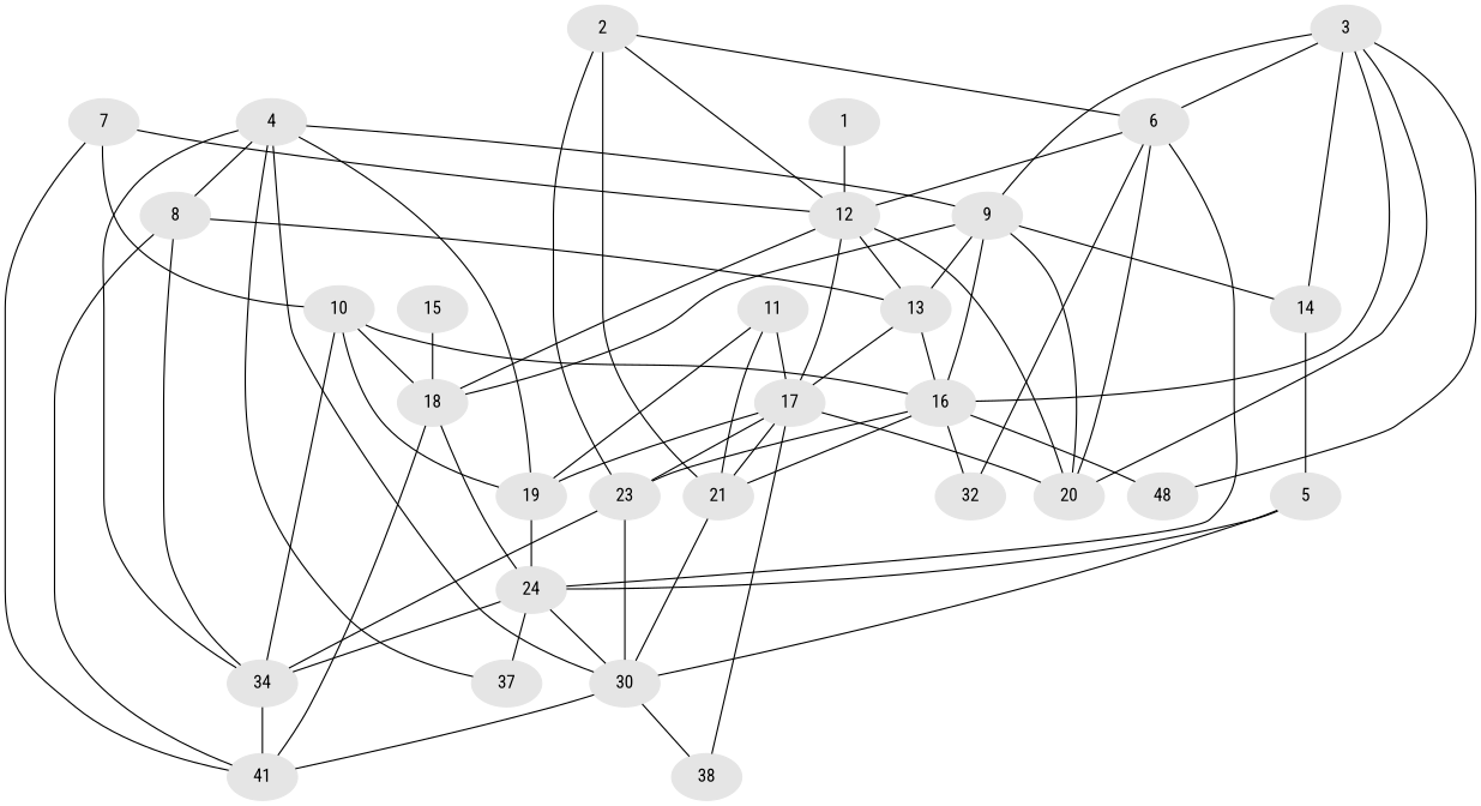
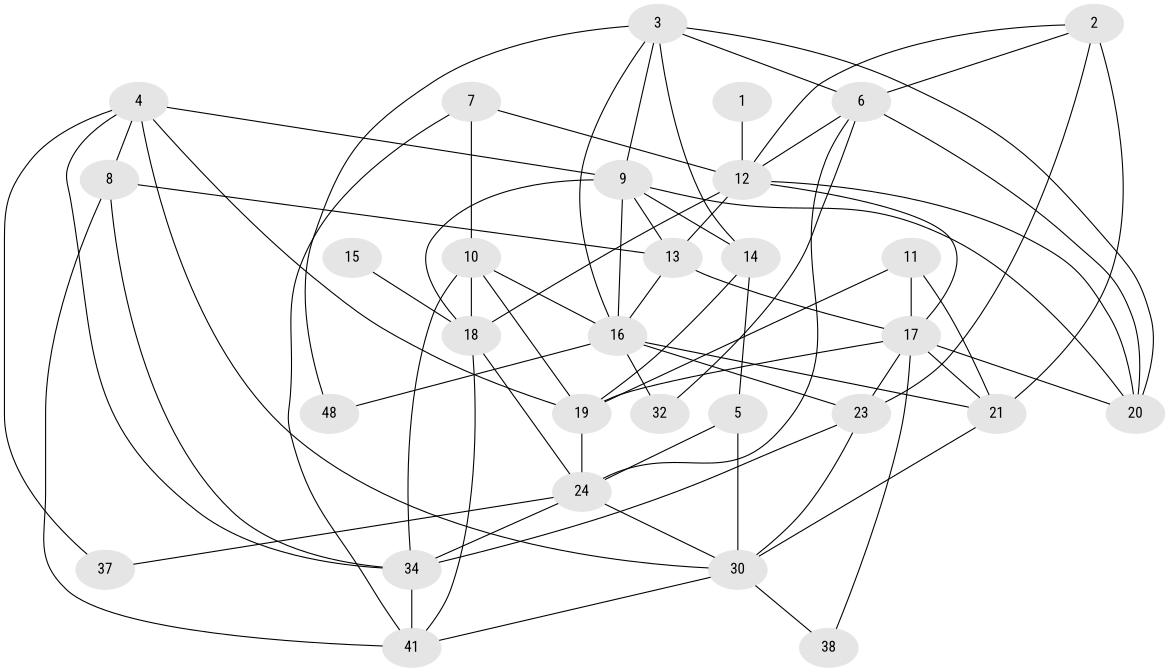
  graph {
    fontname="Roboto Condensed"
    node [color=gray90 fontname="Roboto Condensed" style=filled]
    edge [fontname="Roboto Condensed"]
    12 [super="+47"]
    20 [super="+27"]
    13 [super="+45"]
    18 [super="+28"]
    17 [super="+49"]
    1
    2 [super="+21"]
    6 [super="+39"]
    23 [super="+25"]
    n10 [label=21 super="+44"]
    24 [super="+29"]
    32
    30 [super="+40"]
    34 [super="+35"]
    3 [super="+43"]
    9 [super="+36"]
    14 [super="+22"]
    16 [super="+42"]
    48
    19 [super="+33"]
    5
    4 [super="+31"]
    8 [super="+50"]
    37
    41
    38
    7 [super="+46"]
    10
    11
    15
    12 -- 20
    12 -- 13
    12 -- 18
    12 -- 17 [weight=2]
    13 -- 17
    13 -- 16
    18 -- 24
    18 -- 41
    17 -- 20
    17 -- 23
    17 -- n10
    17 -- 19 [weight=2]
    17 -- 38
    1 -- 12 [weight=2]
    2 -- 12
    2 -- 6
    2 -- 23
    2 -- n10 [weight=2]
    6 -- 12
    6 -- 20
    6 -- 24
    6 -- 32
    23 -- 30
    23 -- 34
    n10 -- 30
    24 -- 30
    24 -- 34
    24 -- 37
    30 -- 41
    30 -- 38
    34 -- 41
    3 -- 20
    3 -- 6
    3 -- 9
    3 -- 14
    3 -- 16
    3 -- 48
    9 -- 20
    9 -- 13
    9 -- 18
    9 -- 14
    9 -- 16
+   14 -- 19
    14 -- 5
    16 -- 23
    16 -- n10
    16 -- 32
    16 -- 48
    19 -- 24
    5 -- 24
    5 -- 30
    4 -- 30
    4 -- 34
    4 -- 9
    4 -- 19
    4 -- 8
    4 -- 37
    8 -- 13
    8 -- 34
    8 -- 41
    7 -- 12 [weight=2]
    7 -- 41
    7 -- 10
    10 -- 18
    10 -- 34
    10 -- 16
    10 -- 19
    11 -- 17
    11 -- n10
    11 -- 19
    15 -- 18
  }
